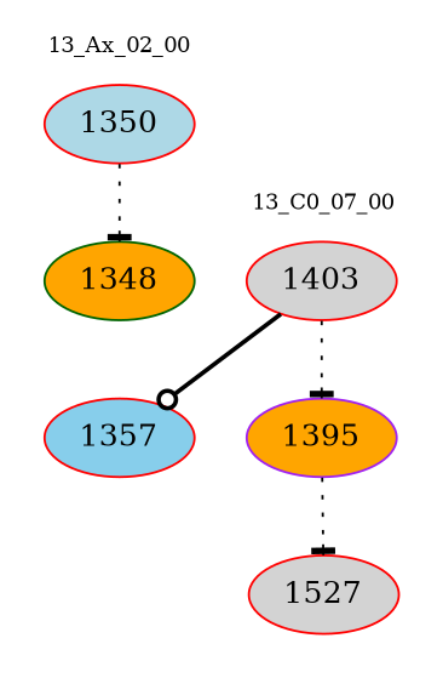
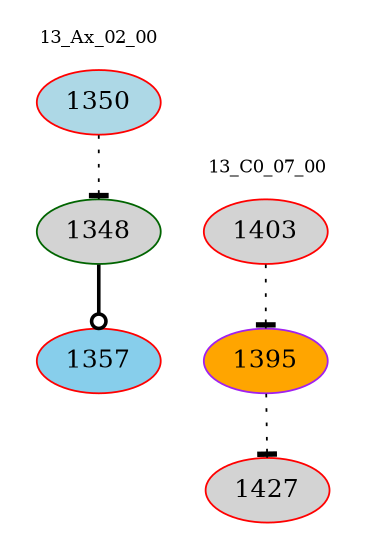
  digraph {
    node [color=red fillcolor=orange style=filled]
    edge [arrowhead=tee color=black style=dotted]
    n1 [fillcolor=lightblue label=1350]
-   n2 [color=darkgreen label=1348]
+   n2 [color=darkgreen fillcolor=lightgrey label=1348]
    n3 [fillcolor=skyblue label=1357]
    n4 [fillcolor=lightgrey label=1403]
    n5 [color=purple label=1395]
-   n6 [fillcolor=lightgrey label=1527]
+   n6 [fillcolor=lightgrey label=1427]
    subgraph cluster_1 {
      color=white
      fontsize=10
      label="13_Ax_02_00"
      n1
      n2
      n3
    }
    subgraph cluster_2 {
      color=white
      fontsize=10
      label="13_C0_07_00"
      n4
      n5
      n6
    }
    n1 -> n2
-   n4 -> n3 [arrowhead=odot style=bold]
+   n2 -> n3 [arrowhead=odot style=bold]
    n4 -> n5
    n5 -> n6
  }
